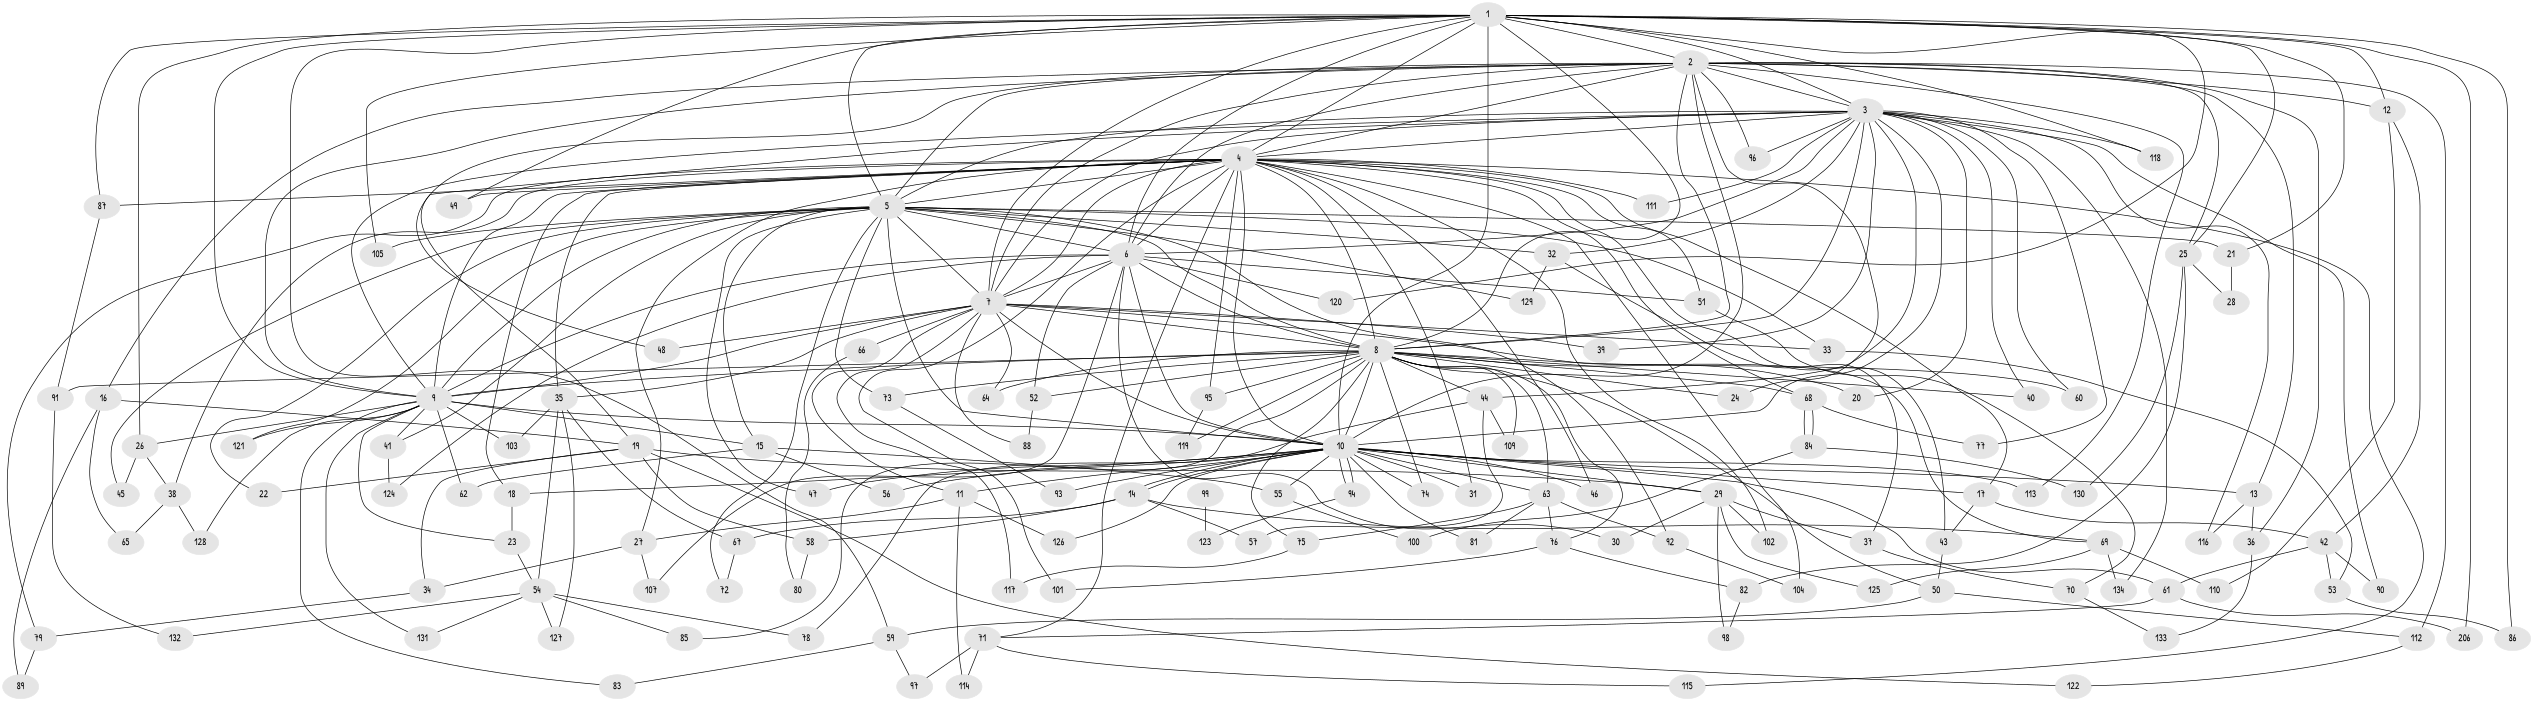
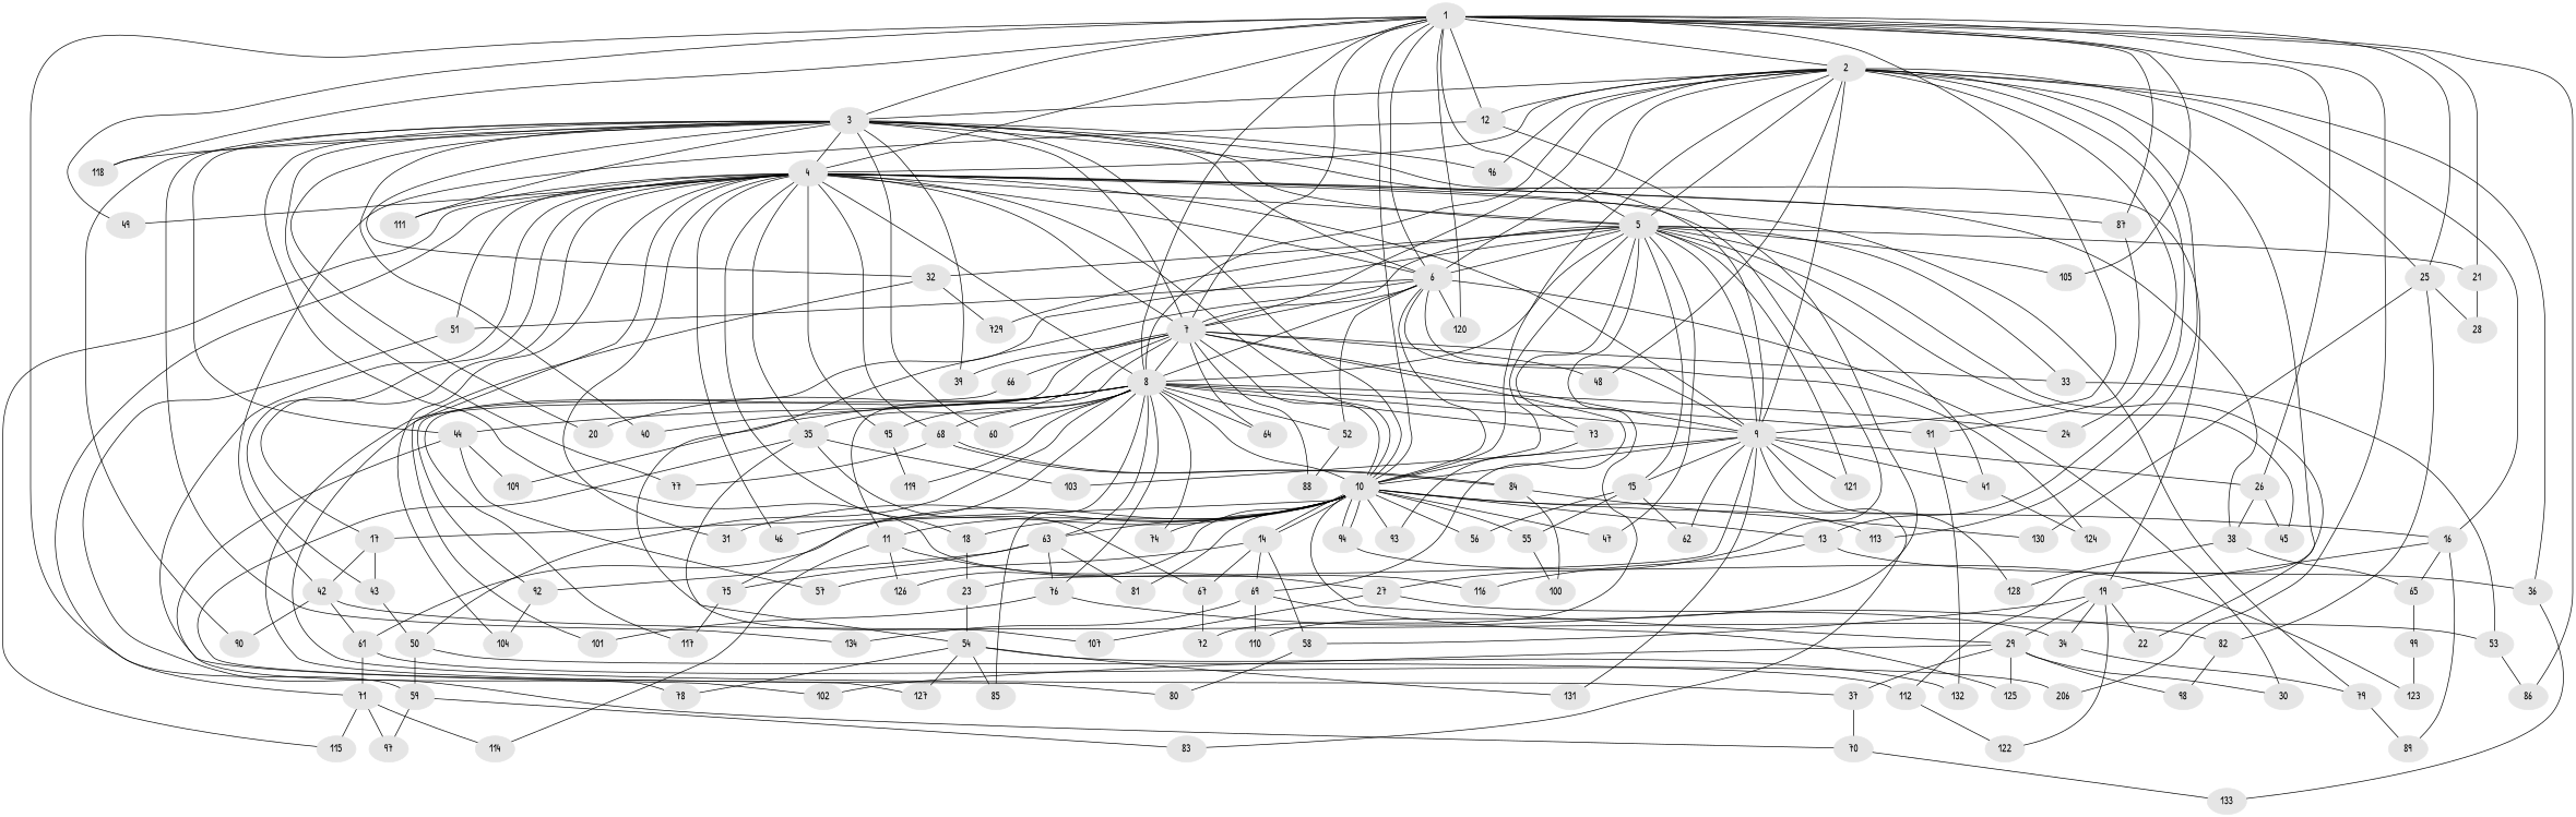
  graph {
    fontname="Patrick Hand"
    node [color=gray90 fontname="Patrick Hand" style=filled]
    edge [fontname="Patrick Hand"]
    1
    2
    3
    4
    5
    6
    7
    8
    9
    10
    12
    21
    25
    26
    49
    59
    86
    87
    105
    n20 [label=206]
    118
    120
    13
    16
    24
    36
    48
    96
    112
    113
    19
    20
    32
    39
    40
    44
    60
    77
    90
    111
    116
    134
    17
    18
    27
    31
    35
    38
    43
    46
    51
    68
    71
    79
    95
    101
    102
    104
    115
    15
    22
    33
    41
    45
    47
    72
    73
    92
    121
-   129
+   129 [label=729]
    30
    52
    107
    124
    11
    64
    66
    69
    88
    117
    50
    63
    74
    75
    76
    85
    91
    109
    119
    23
    62
    83
    103
    128
    131
    14
    29
    55
    56
    61
    81
    93
    94
    126
    42
    110
    28
    82
    130
    97
    65
    89
    133
    122
    58
    34
    37
    57
    78
    67
    54
    127
    70
    84
    114
    53
    99
    123
    80
    125
    132
    98
    100
    1 -- 2
    1 -- 3
    1 -- 4
    1 -- 5
    1 -- 6
    1 -- 7
    1 -- 8
    1 -- 9
    1 -- 10
    1 -- 12
    1 -- 21
    1 -- 25
    1 -- 26
    1 -- 49
    1 -- 59
    1 -- 86
    1 -- 87
    1 -- 105
    1 -- n20
    1 -- 118
    1 -- 120
    2 -- 3
    2 -- 4
    2 -- 5
    2 -- 6
    2 -- 7
    2 -- 8
    2 -- 9
    2 -- 10
    2 -- 12
    2 -- 25
    2 -- 13
    2 -- 16
    2 -- 24
    2 -- 36
    2 -- 48
    2 -- 96
    2 -- 112
    2 -- 113
    3 -- 4
    3 -- 5
    3 -- 6
    3 -- 7
-   3 -- 8
    3 -- 9
    3 -- 10
    3 -- 118
    3 -- 96
    3 -- 19
    3 -- 20
    3 -- 32
    3 -- 39
    3 -- 40
    3 -- 44
    3 -- 60
    3 -- 77
    3 -- 90
    3 -- 111
    3 -- 116
    3 -- 134
    4 -- 5
    4 -- 6
    4 -- 7
    4 -- 8
    4 -- 9
    4 -- 10
    4 -- 49
    4 -- 87
    4 -- 111
    4 -- 17
    4 -- 18
    4 -- 27
    4 -- 31
    4 -- 35
    4 -- 38
    4 -- 43
    4 -- 46
    4 -- 51
    4 -- 68
    4 -- 71
    4 -- 79
    4 -- 95
    4 -- 101
    4 -- 102
    4 -- 104
    4 -- 115
    5 -- 6
    5 -- 7
    5 -- 8
    5 -- 9
    5 -- 10
    5 -- 21
    5 -- 105
    5 -- 32
    5 -- 15
    5 -- 22
    5 -- 33
    5 -- 41
    5 -- 45
    5 -- 47
    5 -- 72
    5 -- 73
    5 -- 92
    5 -- 121
    5 -- 129
    6 -- 7
    6 -- 8
    6 -- 9
    6 -- 10
    6 -- 120
    6 -- 51
    6 -- 30
    6 -- 52
    6 -- 107
    6 -- 124
    7 -- 8
    7 -- 9
    7 -- 10
    7 -- 48
    7 -- 39
    7 -- 35
    7 -- 33
    7 -- 11
    7 -- 64
    7 -- 66
    7 -- 69
    7 -- 88
    7 -- 117
    8 -- 9
    8 -- 10
    8 -- 24
    8 -- 20
    8 -- 40
    8 -- 44
    8 -- 60
    8 -- 68
    8 -- 95
    8 -- 73
    8 -- 52
    8 -- 64
    8 -- 50
    8 -- 63
    8 -- 74
    8 -- 75
    8 -- 76
    8 -- 85
    8 -- 91
    8 -- 109
    8 -- 119
    9 -- 10
    9 -- 26
    9 -- 15
    9 -- 41
    9 -- 121
    9 -- 23
    9 -- 62
    9 -- 83
    9 -- 103
    9 -- 128
    9 -- 131
    10 -- 13
+   10 -- 16
    10 -- 113
    10 -- 17
    10 -- 18
    10 -- 31
    10 -- 46
    10 -- 47
    10 -- 11
    10 -- 63
    10 -- 74
    10 -- 14
    10 -- 14
    10 -- 29
    10 -- 55
    10 -- 56
    10 -- 61
    10 -- 81
    10 -- 93
    10 -- 94
    10 -- 94
    10 -- 126
    12 -- 42
    12 -- 110
    21 -- 28
    25 -- 28
    25 -- 82
    25 -- 130
    26 -- 38
    26 -- 45
    59 -- 83
    59 -- 97
    87 -- 91
    13 -- 36
    13 -- 116
    16 -- 19
    16 -- 65
    16 -- 89
    36 -- 133
    112 -- 122
    19 -- 22
    19 -- 29
    19 -- 122
    19 -- 58
    19 -- 34
    32 -- 129
    32 -- 37
    44 -- 109
    44 -- 57
    44 -- 78
    17 -- 43
    17 -- 42
    18 -- 23
    27 -- 107
    27 -- 34
    35 -- 103
    35 -- 67
    35 -- 54
    35 -- 127
    38 -- 128
    38 -- 65
    43 -- 50
    51 -- 70
    68 -- 77
    68 -- 84
    68 -- 84
    71 -- 115
    71 -- 97
    71 -- 114
    79 -- 89
    95 -- 119
    15 -- 62
    15 -- 55
    15 -- 56
    33 -- 53
    41 -- 124
    73 -- 93
    92 -- 104
    52 -- 88
    11 -- 27
    11 -- 126
    11 -- 114
    66 -- 80
    69 -- 134
    69 -- 110
    69 -- 125
    50 -- 59
    50 -- 112
    63 -- 92
    63 -- 75
    63 -- 76
    63 -- 81
    75 -- 117
    76 -- 101
    76 -- 82
    91 -- 132
    23 -- 54
    14 -- 69
    14 -- 58
    14 -- 57
    14 -- 67
    29 -- 102
    29 -- 30
    29 -- 37
    29 -- 125
    29 -- 98
    55 -- 100
    61 -- n20
    61 -- 71
    94 -- 123
    42 -- 90
    42 -- 61
    42 -- 53
    82 -- 98
+   65 -- 99
    58 -- 80
    34 -- 79
    37 -- 70
    67 -- 72
    54 -- 85
    54 -- 131
    54 -- 78
    54 -- 127
    54 -- 132
    70 -- 133
    84 -- 130
    84 -- 100
    53 -- 86
    99 -- 123
  }
